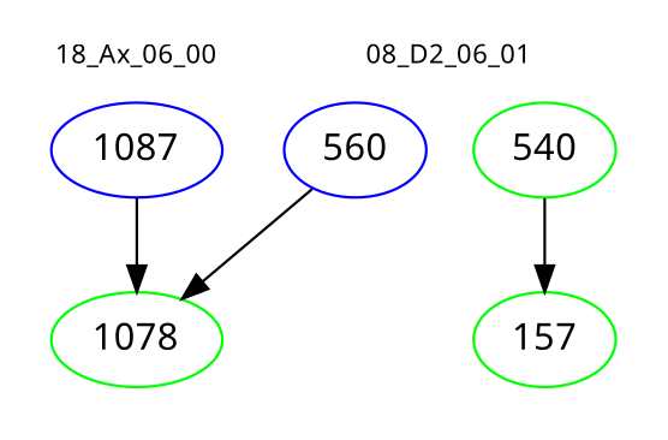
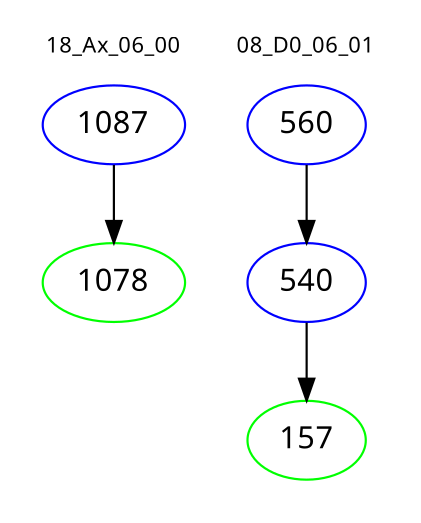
  digraph {
    fontname="Noto Sans"
    node [color=green fontname="Noto Sans"]
    edge [color=black fontname="Noto Sans"]
    n1 [color=blue label=1087]
    n2 [label=1078]
    n3 [color=blue label=560]
-   n4 [label=540]
+   n4 [color=blue label=540]
    n5 [label=157]
    subgraph cluster_1 {
      color=white
      fontsize=10
      label="18_Ax_06_00"
      n1
      n2
    }
    subgraph cluster_2 {
      color=white
      fontsize=10
-     label="08_D2_06_01"
+     label="08_D0_06_01"
      n3
      n4
      n5
    }
    n1 -> n2
-   n3 -> n2
+   n3 -> n4
    n4 -> n5
  }
